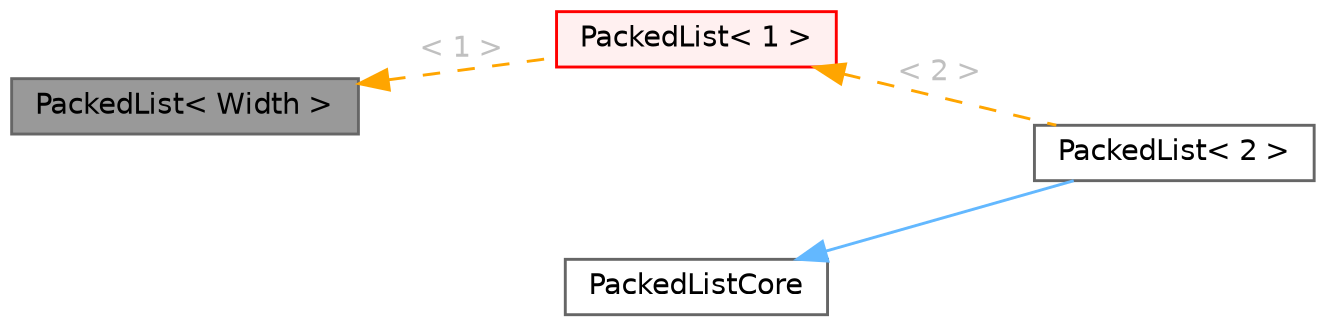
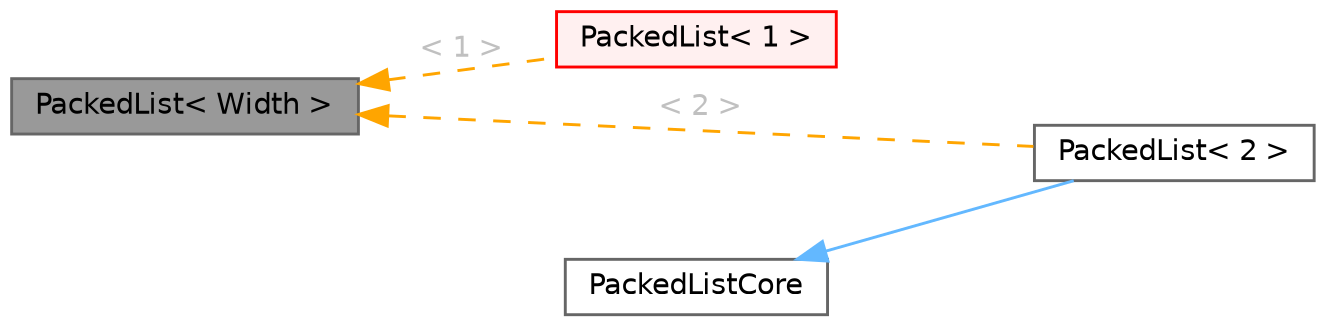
  digraph {
    rankdir=LR
    node [color=gray40 fillcolor=white fontname=Helvetica fontsize=10 shape=box style=filled]
    edge [color=orange dir=back fontcolor=grey fontname=Helvetica fontsize=10 labelfontname=Helvetica labelfontsize=10 style=dashed]
    n1 [fillcolor=grey60 fontcolor=black height=0.2 label="PackedList\< Width \>" width=0.4]
    n2 [color=red fillcolor="#FFF0F0" height=0.2 label="PackedList\< 1 \>" width=0.4]
    n3 [height=0.2 label="PackedList\< 2 \>" width=0.4]
    n4 [height=0.2 label=PackedListCore width=0.4]
    n1 -> n2 [label=" \< 1 \>"]
-   n2 -> n3 [label=" \< 2 \>"]
+   n1 -> n3 [label=" \< 2 \>"]
    n4 -> n3 [color=steelblue1 style=solid fontcolor=""]
  }
